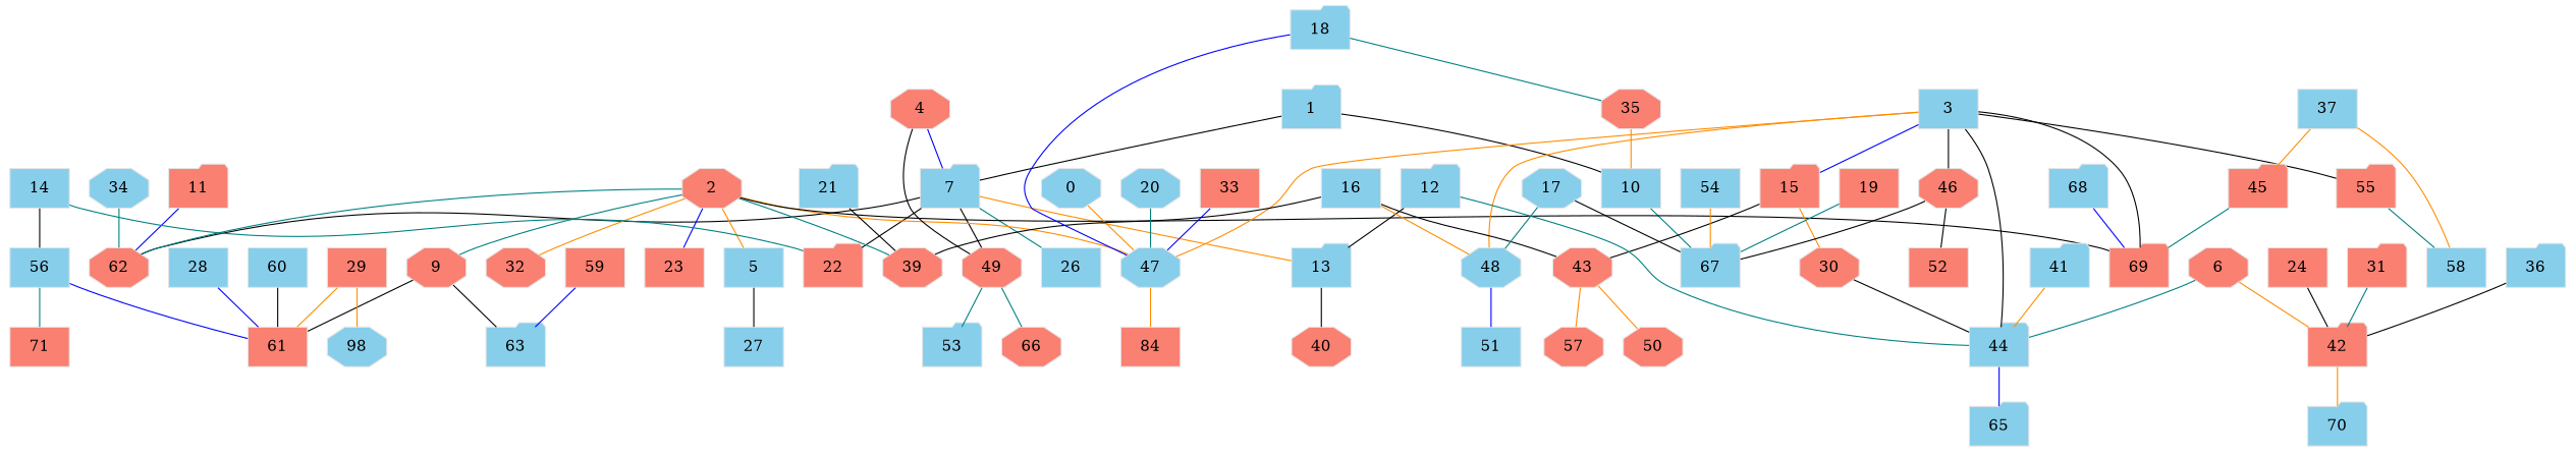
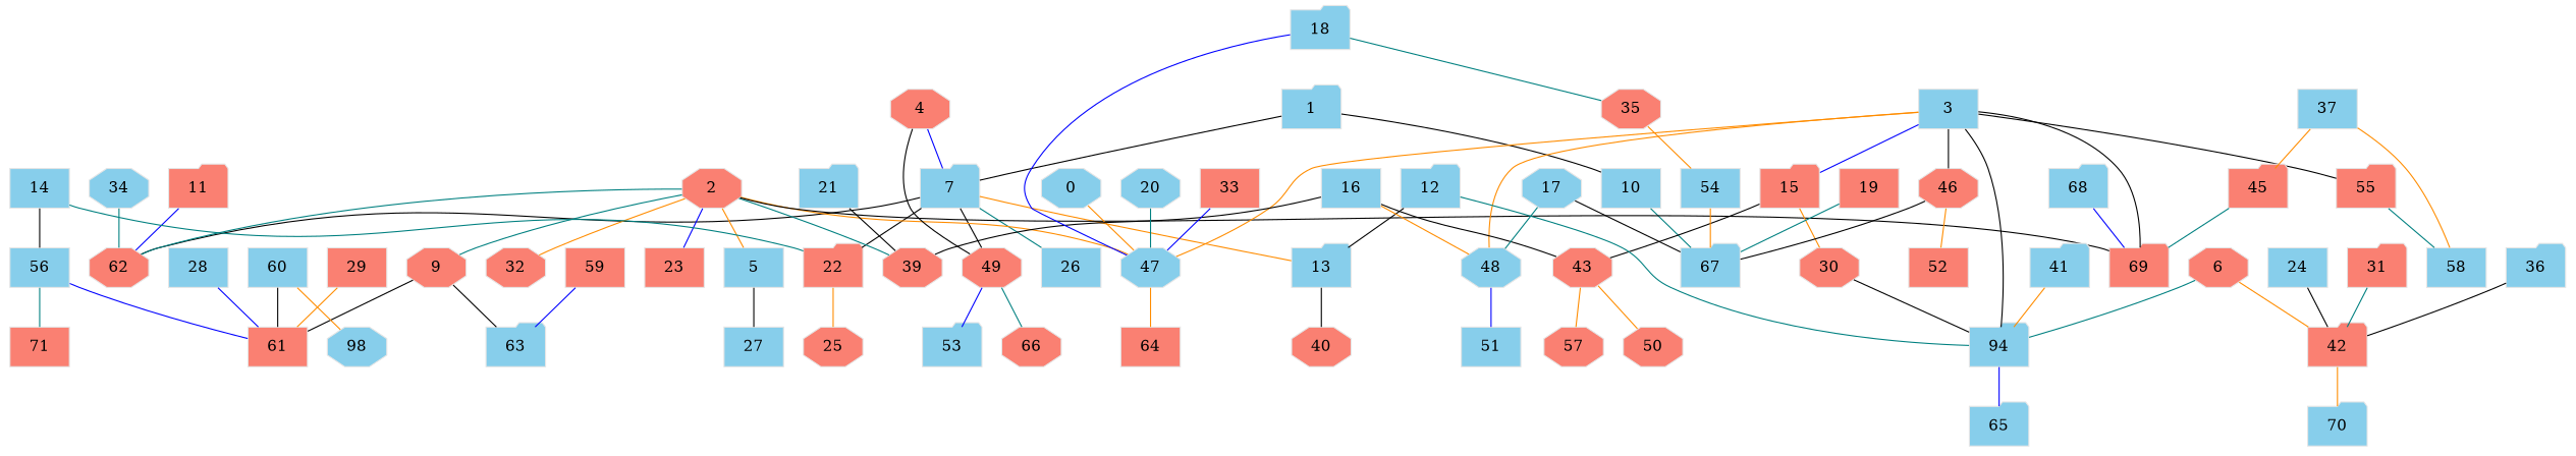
  graph {
    node [color=gray90 fillcolor=skyblue shape=box style=filled]
    edge [color=black weight=1.0]
    1 [shape=folder]
    7 [shape=folder]
    10
    62 [fillcolor=salmon shape=octagon]
    49 [fillcolor=salmon shape=octagon]
    13 [shape=folder]
    22 [fillcolor=salmon shape=folder]
    26
    67 [shape=folder]
    56
    61 [fillcolor=salmon]
    71 [fillcolor=salmon]
    2 [fillcolor=salmon shape=octagon]
    5
    9 [fillcolor=salmon shape=octagon]
    23 [fillcolor=salmon]
    32 [fillcolor=salmon shape=octagon]
    39 [fillcolor=salmon shape=octagon]
    47 [shape=octagon]
    69 [fillcolor=salmon shape=folder]
    27
    63 [shape=folder]
-   64 [fillcolor=salmon label=84]
+   64 [fillcolor=salmon]
    3
    15 [fillcolor=salmon shape=folder]
-   44 [shape=folder]
+   44 [shape=folder label=94]
    46 [fillcolor=salmon shape=octagon]
    48 [shape=octagon]
    55 [fillcolor=salmon shape=folder]
    30 [fillcolor=salmon shape=octagon]
    43 [fillcolor=salmon shape=octagon]
    65 [shape=folder]
    52 [fillcolor=salmon]
    51
    58
    4 [fillcolor=salmon shape=octagon]
    53 [shape=folder]
    66 [fillcolor=salmon shape=octagon]
    6 [fillcolor=salmon shape=octagon]
    42 [fillcolor=salmon shape=folder]
    70 [shape=folder]
    40 [fillcolor=salmon shape=octagon]
+   25 [fillcolor=salmon shape=octagon]
    n44 [label=0 shape=octagon]
    11 [fillcolor=salmon shape=folder]
    12 [shape=folder]
    14
    50 [fillcolor=salmon shape=octagon]
    57 [fillcolor=salmon shape=octagon]
    16
    17 [shape=octagon]
    18 [shape=folder]
    35 [fillcolor=salmon shape=octagon]
    54
    19 [fillcolor=salmon]
    20 [shape=octagon]
    21 [shape=folder]
-   24 [fillcolor=salmon]
+   24
    28
    29 [fillcolor=salmon]
    n61 [label=98 shape=octagon]
    31 [fillcolor=salmon shape=folder]
    33 [fillcolor=salmon]
    34 [shape=octagon]
    36 [shape=folder]
    37
    45 [fillcolor=salmon shape=folder]
    41 [shape=folder]
    59 [fillcolor=salmon]
    60
    68 [shape=folder]
    1 -- 7
    1 -- 10
    7 -- 62
    7 -- 49
    7 -- 13 [color=darkorange]
    7 -- 22
    7 -- 26 [color=teal]
    10 -- 67 [color=teal]
-   49 -- 53 [color=teal]
+   49 -- 53 [color=blue]
    49 -- 66 [color=teal]
    13 -- 40
+   22 -- 25 [color=darkorange]
    56 -- 61 [color=blue]
    56 -- 71 [color=teal]
    2 -- 62 [color=teal]
    2 -- 5 [color=darkorange]
    2 -- 9 [color=teal]
    2 -- 23 [color=blue]
    2 -- 32 [color=darkorange]
    2 -- 39 [color=teal]
    2 -- 47 [color=darkorange]
    2 -- 69
    5 -- 27
    9 -- 61
    9 -- 63
    47 -- 64 [color=darkorange]
    3 -- 47 [color=darkorange]
    3 -- 69
    3 -- 15 [color=blue]
    3 -- 44
    3 -- 46
    3 -- 48 [color=darkorange]
    3 -- 55
    15 -- 30 [color=darkorange]
    15 -- 43
    44 -- 65 [color=blue]
    46 -- 67
-   46 -- 52
+   46 -- 52 [color=darkorange]
    48 -- 51 [color=blue]
    55 -- 58 [color=teal]
    30 -- 44
    43 -- 50 [color=darkorange]
    43 -- 57 [color=darkorange]
    4 -- 7 [color=blue]
    4 -- 49
    6 -- 44 [color=teal]
    6 -- 42 [color=darkorange]
    42 -- 70 [color=darkorange]
    n44 -- 47 [color=darkorange]
    11 -- 62 [color=blue]
    12 -- 13
    12 -- 44 [color=teal]
    14 -- 22 [color=teal]
    14 -- 56
    16 -- 39
    16 -- 48 [color=darkorange]
    16 -- 43
    17 -- 67
    17 -- 48 [color=teal]
    18 -- 47 [color=blue]
    18 -- 35 [color=teal]
-   35 -- 10 [color=darkorange]
+   35 -- 54 [color=darkorange]
    54 -- 67 [color=darkorange]
    19 -- 67 [color=teal]
    20 -- 47 [color=teal]
    21 -- 39
    24 -- 42
    28 -- 61 [color=blue]
    29 -- 61 [color=darkorange]
-   29 -- n61 [color=darkorange]
+   60 -- n61 [color=darkorange]
    31 -- 42 [color=teal]
    33 -- 47 [color=blue]
    34 -- 62 [color=teal]
    36 -- 42
    37 -- 58 [color=darkorange]
    37 -- 45 [color=darkorange]
    45 -- 69 [color=teal]
    41 -- 44 [color=darkorange]
    59 -- 63 [color=blue]
    60 -- 61
    68 -- 69 [color=blue]
  }
